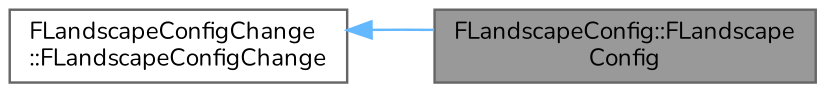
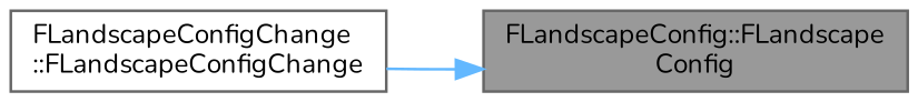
  digraph {
    rankdir=RL
    fontname=Nunito
    node [fontname=Nunito fontsize=10 shape=box style=filled]
    n1 [color=gray40 fillcolor=grey60 fontcolor=black height=0.2 label="FLandscapeConfig::FLandscape\lConfig" width=0.4]
    n2 [color=grey40 fillcolor=white height=0.2 label="FLandscapeConfigChange\l::FLandscapeConfigChange" width=0.4]
-   n2 -> n1 [color=steelblue1 dir=back fontname=Nunito fontsize=10 labelfontname=Helvetica labelfontsize=10 style=solid]
+   n1 -> n2 [color=steelblue1 dir=back fontname=Nunito fontsize=10 labelfontname=Helvetica labelfontsize=10 style=solid]
  }
